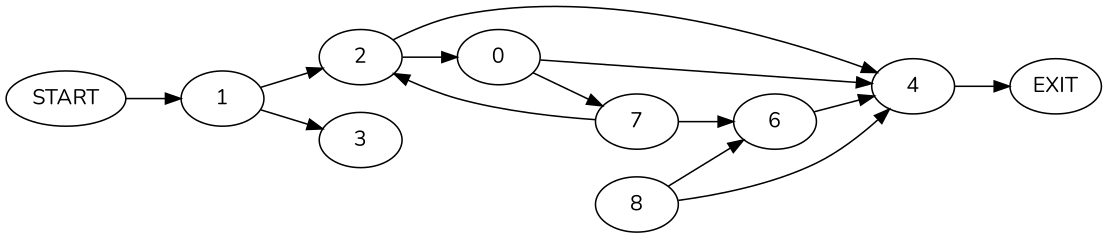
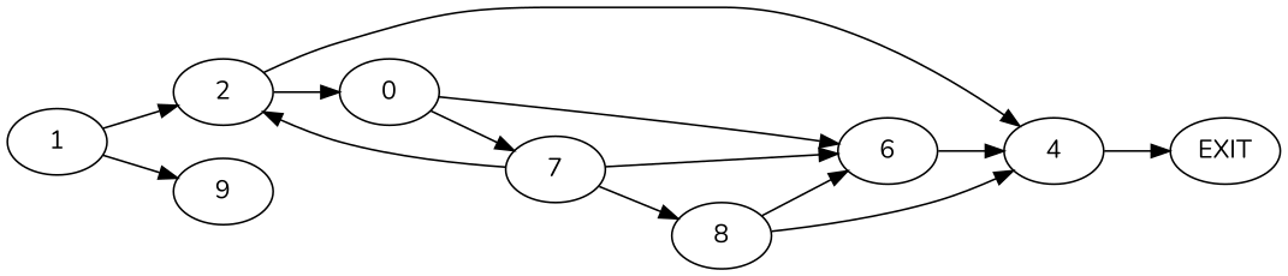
  digraph {
    fontname=Nunito
    rankdir=LR
    node [fontname=Nunito]
    edge [fontname=Nunito]
-   n1 [label=START]
    1
    2
-   3
+   3 [label=9]
    n5 [label=EXIT]
    4
    n7 [label=0]
    6
    7
    8
-   n1 -> 1
    1 -> 2
    1 -> 3
    2 -> 4
    2 -> n7
    4 -> n5
-   n7 -> 4
+   n7 -> 6
    n7 -> 7
    6 -> 4
    7 -> 2
    7 -> 6
+   7 -> 8
    8 -> 4
    8 -> 6
  }
